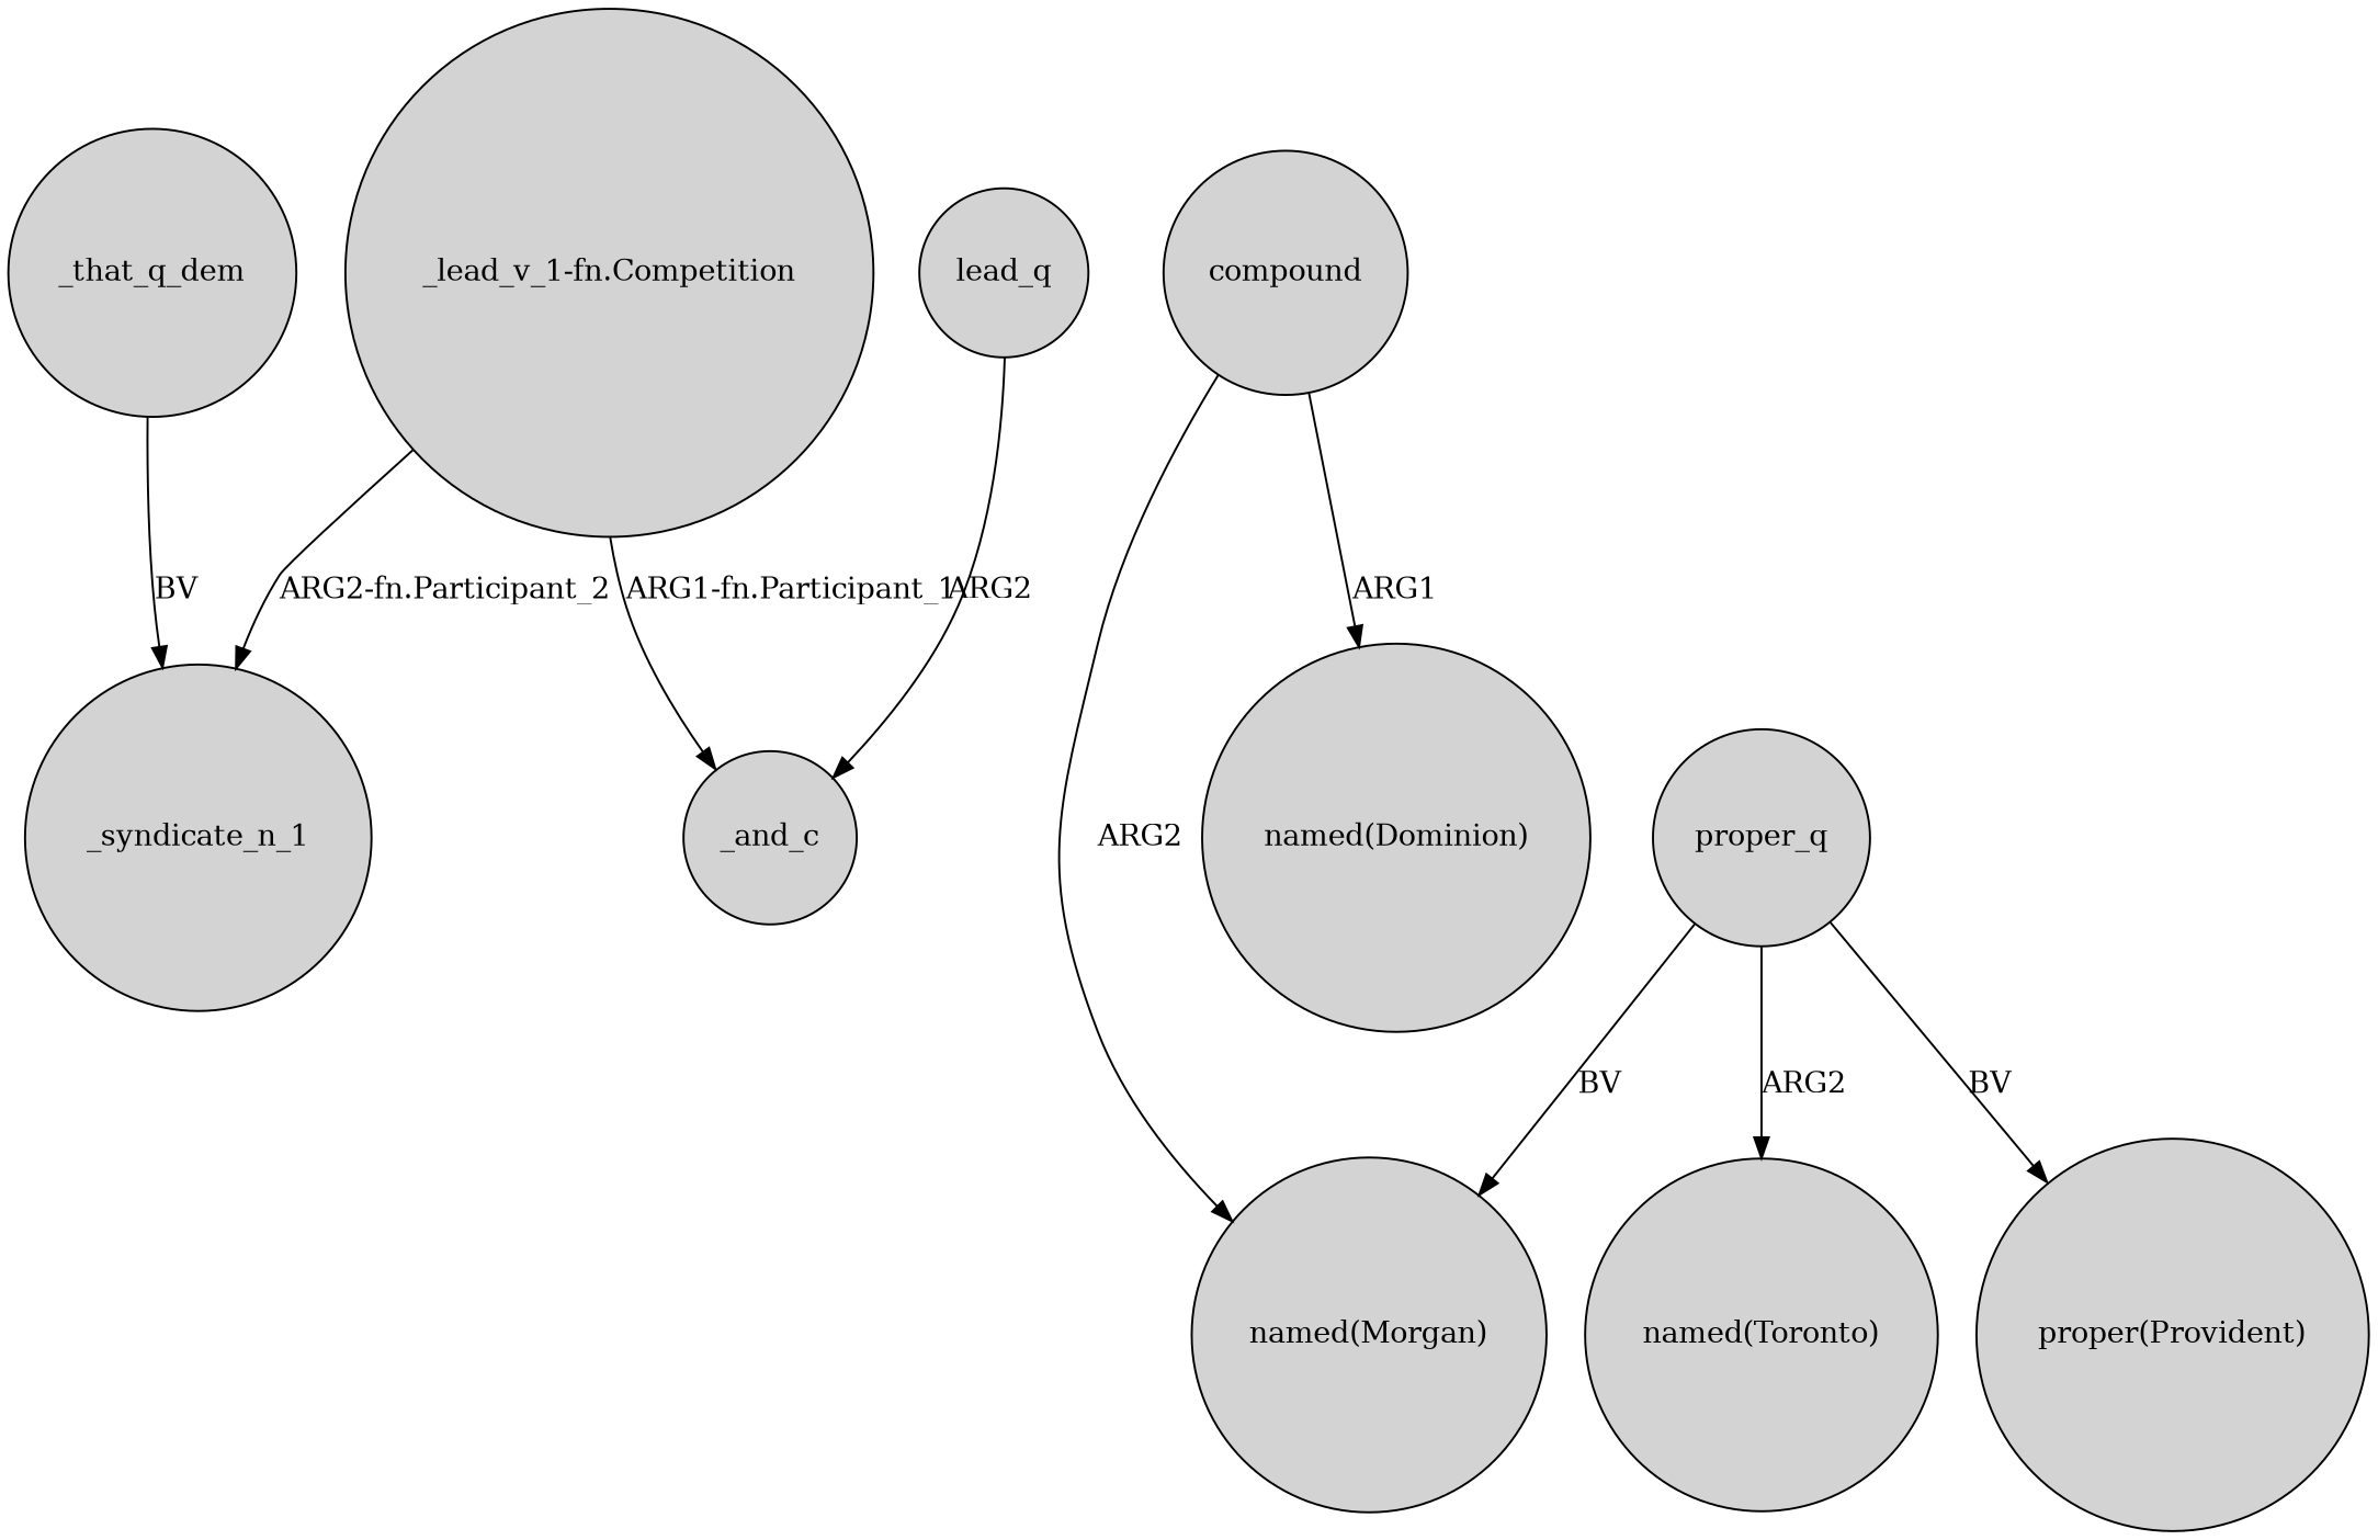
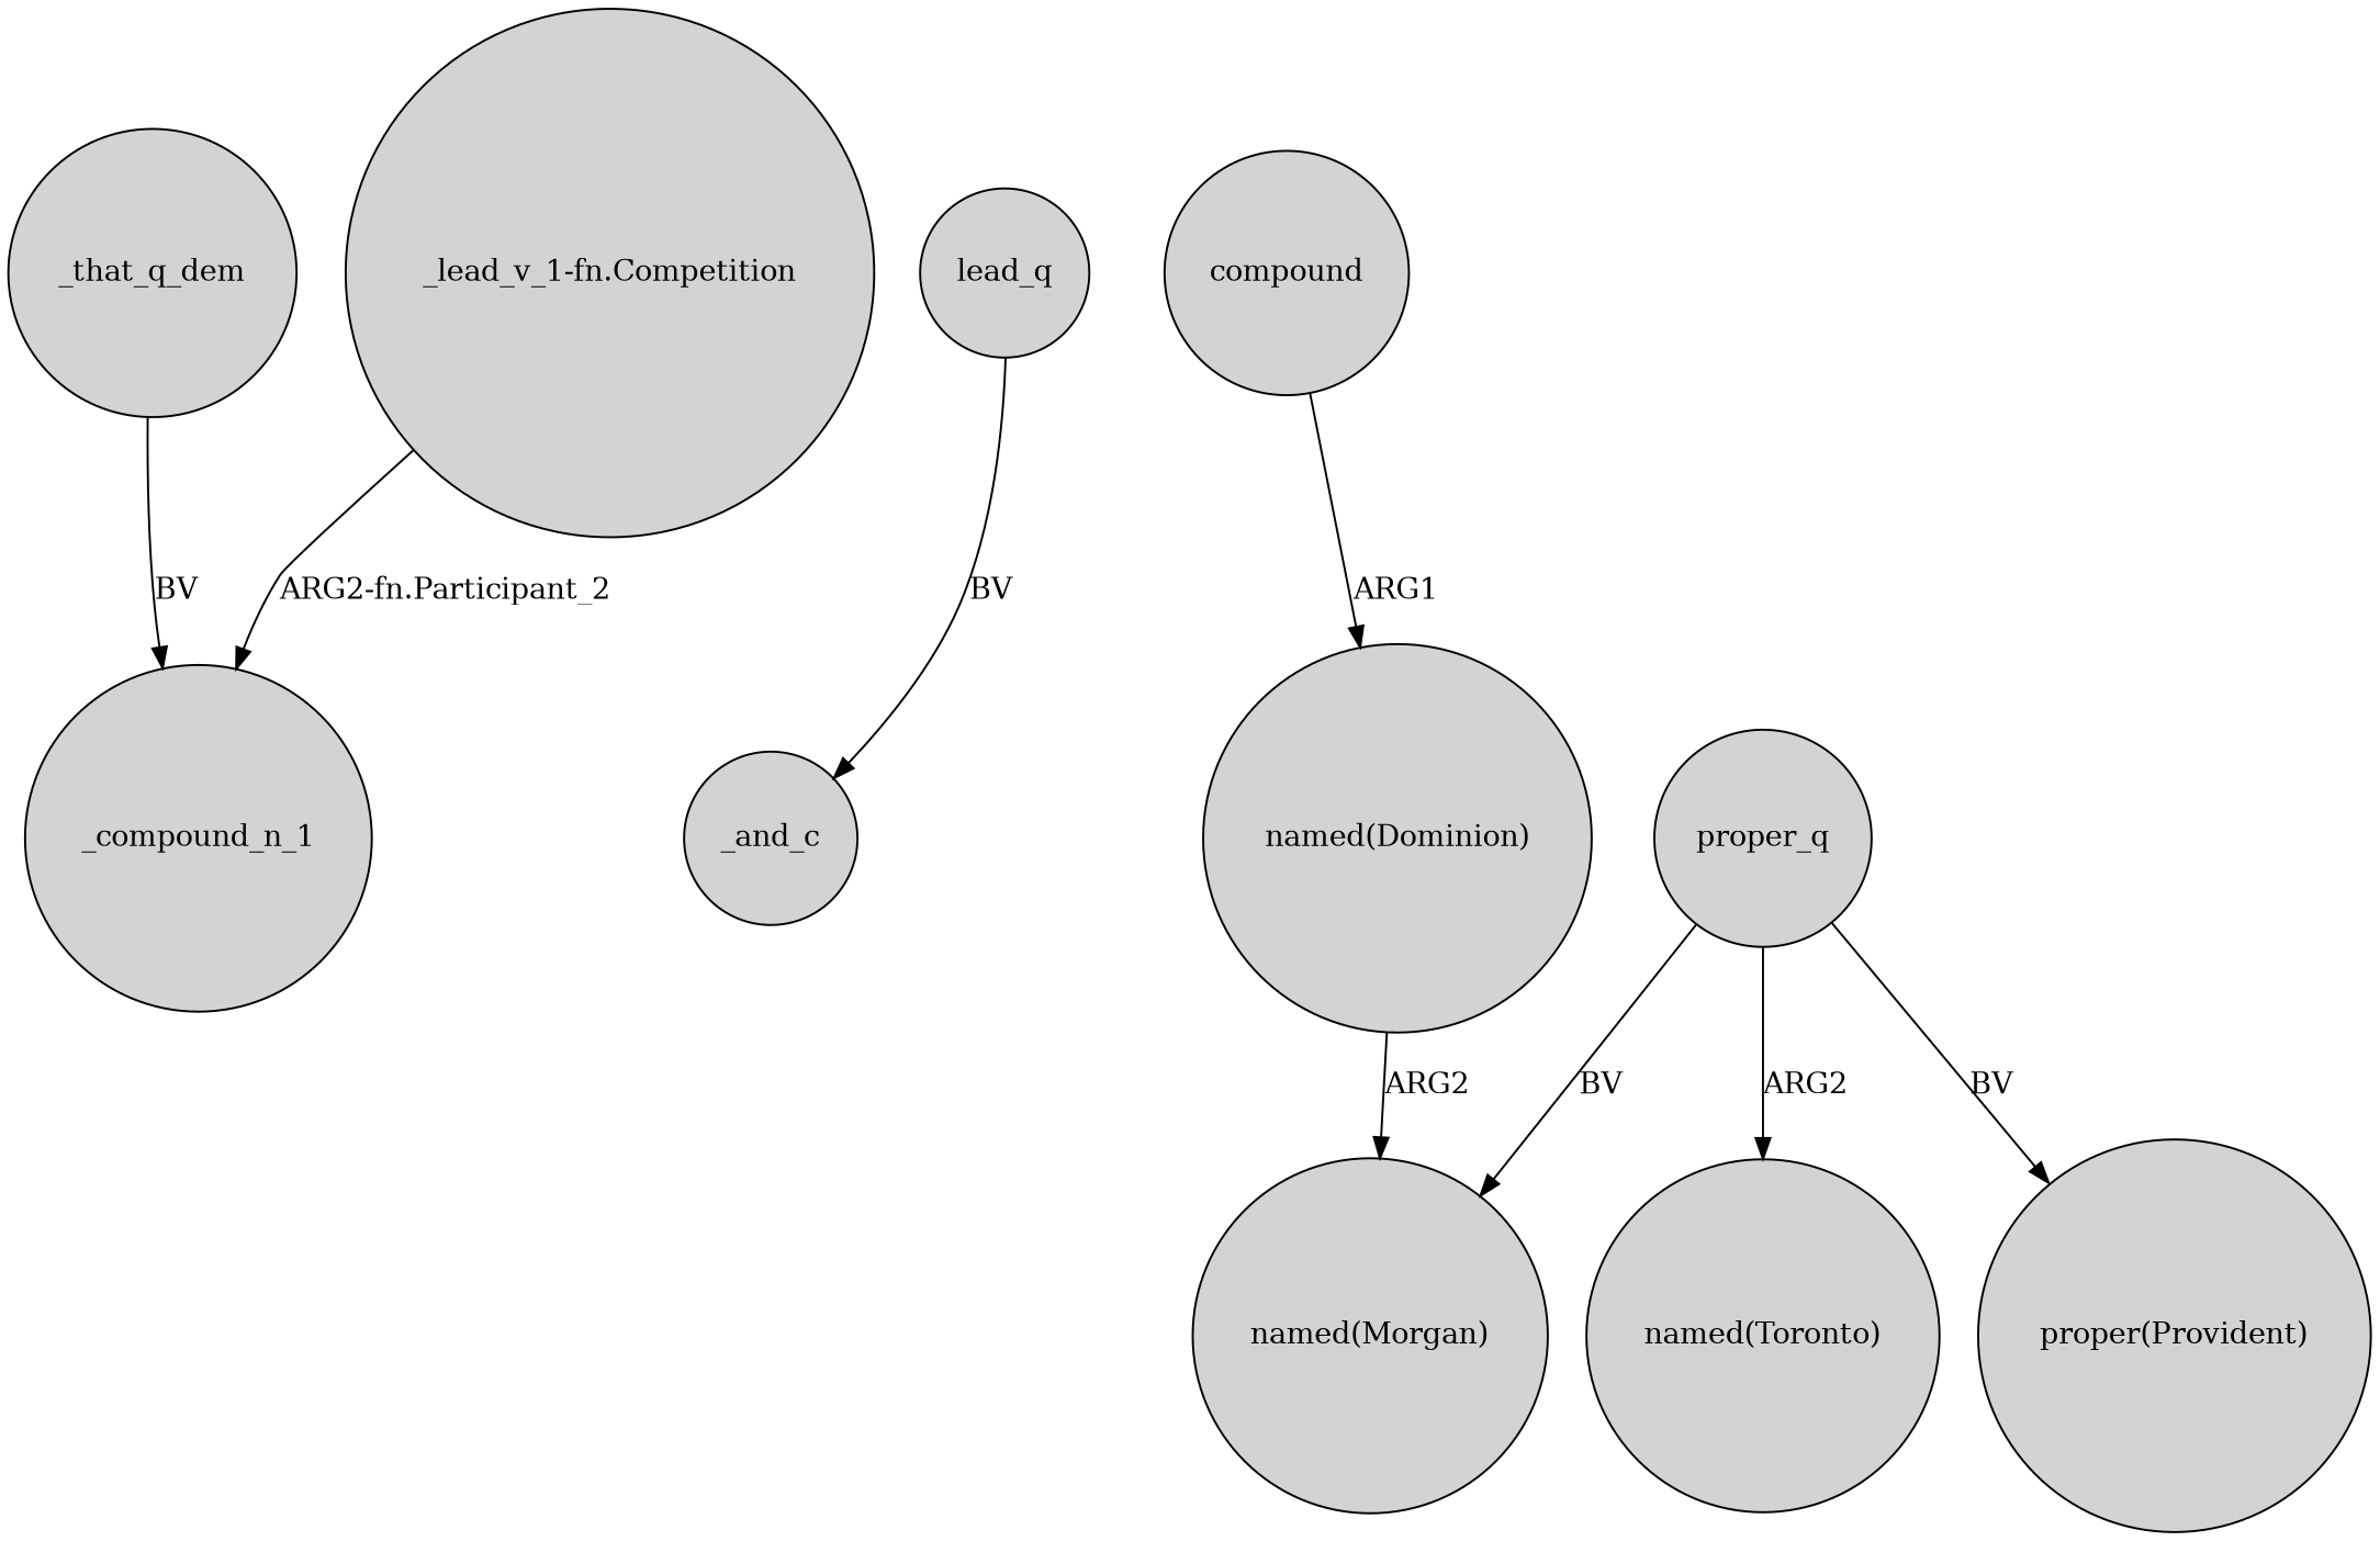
  digraph {
    fontname="DejaVu Serif"
    node [fontname="DejaVu Serif" shape=circle style=filled]
    edge [fontname="DejaVu Serif"]
    _that_q_dem
-   _syndicate_n_1
+   _syndicate_n_1 [label=_compound_n_1]
    compound
    "named(Morgan)"
    "named(Dominion)"
    n6 [label=lead_q]
    _and_c
    proper_q
    "named(Toronto)"
    n10 [label="proper(Provident)"]
    "_lead_v_1-fn.Competition"
    _that_q_dem -> _syndicate_n_1 [label=BV]
-   compound -> "named(Morgan)" [label=ARG2]
+   "named(Dominion)" -> "named(Morgan)" [label=ARG2]
    compound -> "named(Dominion)" [label=ARG1]
-   n6 -> _and_c [label=ARG2]
+   n6 -> _and_c [label=BV]
    proper_q -> "named(Morgan)" [label=BV]
    proper_q -> "named(Toronto)" [label=ARG2]
    proper_q -> n10 [label=BV]
    "_lead_v_1-fn.Competition" -> _syndicate_n_1 [label="ARG2-fn.Participant_2"]
-   "_lead_v_1-fn.Competition" -> _and_c [label="ARG1-fn.Participant_1"]
  }
